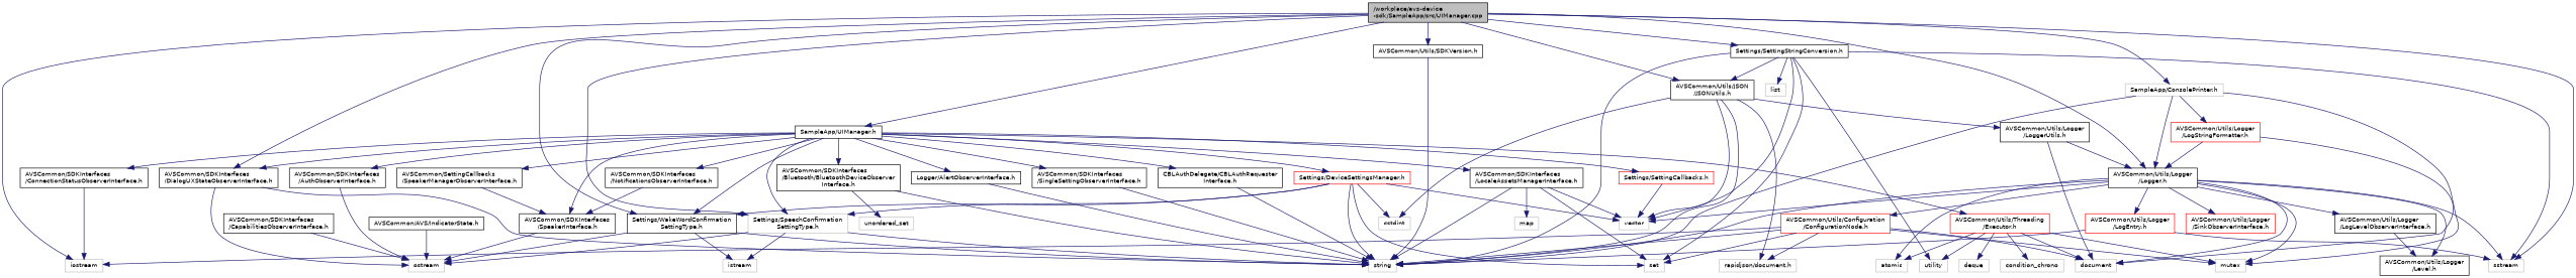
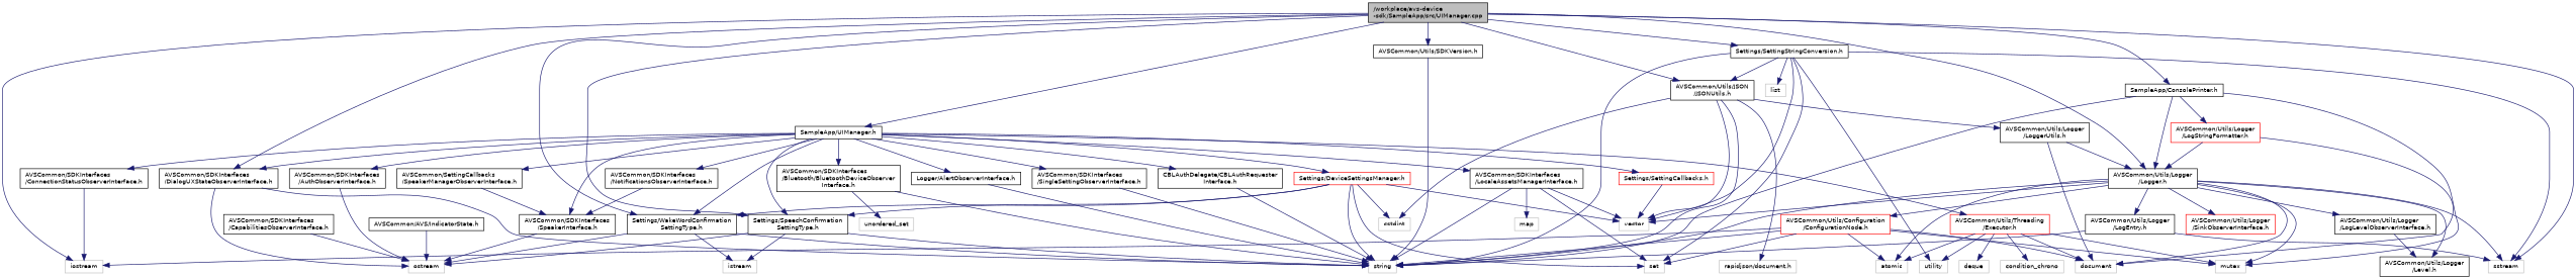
  digraph {
    node [color=black fillcolor=white fontname=Helvetica fontsize=10 shape=record style=filled]
    edge [color=midnightblue fontname=Helvetica fontsize=10 labelfontname=Helvetica labelfontsize=10 style=solid]
    n1 [fillcolor=grey75 fontcolor=black height=0.2 label="/workplace/avs-device\l-sdk/SampleApp/src/UIManager.cpp" width=0.4]
    n2 [color=grey75 height=0.2 label=iostream width=0.4]
    n3 [color=grey75 height=0.2 label=sstream width=0.4]
    n4 [height=0.2 label="SampleApp/UIManager.h" width=0.4]
    n5 [height=0.2 label="AVSCommon/SDKInterfaces\l/DialogUXStateObserverInterface.h" width=0.4]
-   n6 [color=grey75 height=0.2 label="Settings/SpeechConfirmation\lSettingType.h" width=0.4]
+   n6 [height=0.2 label="Settings/SpeechConfirmation\lSettingType.h" width=0.4]
    n7 [height=0.2 label="Settings/WakeWordConfirmation\lSettingType.h" width=0.4]
    n8 [height=0.2 label="AVSCommon/Utils/Logger\l/Logger.h" width=0.4]
    n9 [height=0.2 label="AVSCommon/Utils/JSON\l/JSONUtils.h" width=0.4]
    n10 [height=0.2 label="AVSCommon/Utils/SDKVersion.h" width=0.4]
    n11 [height=0.2 label="Settings/SettingStringConversion.h" width=0.4]
-   n12 [color=grey75 height=0.2 label="SampleApp/ConsolePrinter.h" width=0.4]
+   n12 [height=0.2 label="SampleApp/ConsolePrinter.h" width=0.4]
    n13 [height=0.2 label="Logger/AlertObserverInterface.h" width=0.4]
    n14 [height=0.2 label="AVSCommon/SDKInterfaces\l/AuthObserverInterface.h" width=0.4]
    n15 [height=0.2 label="AVSCommon/SDKInterfaces\l/ConnectionStatusObserverInterface.h" width=0.4]
    n16 [height=0.2 label="AVSCommon/SDKInterfaces\l/LocaleAssetsManagerInterface.h" width=0.4]
    n17 [height=0.2 label="AVSCommon/SDKInterfaces\l/NotificationsObserverInterface.h" width=0.4]
    n18 [height=0.2 label="AVSCommon/SDKInterfaces\l/SingleSettingObserverInterface.h" width=0.4]
    n19 [height=0.2 label="AVSCommon/SDKInterfaces\l/SpeakerInterface.h" width=0.4]
    n20 [height=0.2 label="AVSCommon/SettingCallbacks\l/SpeakerManagerObserverInterface.h" width=0.4]
    n21 [height=0.2 label="AVSCommon/SDKInterfaces\l/Bluetooth/BluetoothDeviceObserver\lInterface.h" width=0.4]
    n22 [color=red height=0.2 label="AVSCommon/Utils/Threading\l/Executor.h" width=0.4]
    n23 [height=0.2 label="CBLAuthDelegate/CBLAuthRequester\lInterface.h" width=0.4]
    n24 [color=red height=0.2 label="Settings/DeviceSettingsManager.h" width=0.4]
    n25 [color=red height=0.2 label="Settings/SettingCallbacks.h" width=0.4]
    n26 [color=grey75 height=0.2 label=string width=0.4]
    n27 [color=grey75 height=0.2 label=ostream width=0.4]
    n28 [color=grey75 height=0.2 label=istream width=0.4]
    n29 [color=grey75 height=0.2 label=vector width=0.4]
    n30 [color=grey75 height=0.2 label=atomic width=0.4]
    n31 [color=grey75 height=0.2 label=document width=0.4]
    n32 [color=grey75 height=0.2 label=mutex width=0.4]
    n33 [color=red height=0.2 label="AVSCommon/Utils/Configuration\l/ConfigurationNode.h" width=0.4]
    n34 [height=0.2 label="AVSCommon/Utils/Logger\l/Level.h" width=0.4]
-   n35 [color=red height=0.2 label="AVSCommon/Utils/Logger\l/LogEntry.h" width=0.4]
+   n35 [height=0.2 label="AVSCommon/Utils/Logger\l/LogEntry.h" width=0.4]
    n36 [height=0.2 label="AVSCommon/Utils/Logger\l/LogLevelObserverInterface.h" width=0.4]
    n37 [color=red height=0.2 label="AVSCommon/Utils/Logger\l/SinkObserverInterface.h" width=0.4]
    n38 [color=grey75 height=0.2 label=cstdint width=0.4]
    n39 [color=grey75 height=0.2 label="rapidjson/document.h" width=0.4]
    n40 [height=0.2 label="AVSCommon/Utils/Logger\l/LoggerUtils.h" width=0.4]
    n41 [color=grey75 height=0.2 label=set width=0.4]
    n42 [color=grey75 height=0.2 label=utility width=0.4]
    n43 [color=grey75 height=0.2 label=list width=0.4]
    n44 [color=red height=0.2 label="AVSCommon/Utils/Logger\l/LogStringFormatter.h" width=0.4]
    n45 [height=0.2 label="AVSCommon/SDKInterfaces\l/CapabilitiesObserverInterface.h" width=0.4]
    n46 [color=grey75 height=0.2 label=map width=0.4]
    n47 [color=grey75 height=0.2 label=unordered_set width=0.4]
    n48 [color=grey75 height=0.2 label=condition_chrono width=0.4]
    n49 [color=grey75 height=0.2 label=deque width=0.4]
    n50 [height=0.2 label="AVSCommon/AVS/IndicatorState.h" width=0.4]
    n1 -> n2
    n1 -> n3
    n1 -> n4
    n1 -> n5
    n1 -> n6
    n1 -> n7
    n1 -> n8
    n1 -> n9
    n1 -> n10
    n1 -> n11
    n1 -> n12
    n4 -> n5
    n4 -> n6
    n4 -> n7
    n4 -> n13
    n4 -> n14
    n4 -> n15
    n4 -> n16
    n4 -> n17
    n4 -> n18
    n4 -> n19
    n4 -> n20
    n4 -> n21
    n4 -> n22
    n4 -> n23
    n4 -> n24
    n4 -> n25
    n5 -> n26
    n5 -> n27
    n6 -> n26
    n6 -> n27
    n6 -> n28
    n7 -> n26
    n7 -> n27
    n7 -> n28
    n8 -> n3
    n8 -> n26
    n8 -> n29
    n8 -> n30
    n8 -> n31
    n8 -> n32
    n8 -> n33
    n8 -> n34
    n8 -> n35
    n8 -> n36
    n8 -> n37
    n9 -> n26
    n9 -> n29
    n9 -> n38
    n9 -> n39
    n9 -> n40
    n10 -> n26
    n11 -> n3
    n11 -> n9
    n11 -> n26
    n11 -> n29
    n11 -> n41
    n11 -> n42
    n11 -> n43
    n12 -> n8
    n12 -> n26
    n12 -> n32
    n12 -> n44
    n13 -> n26
    n14 -> n27
    n15 -> n2
    n16 -> n26
    n16 -> n29
    n16 -> n41
    n16 -> n46
    n17 -> n19
    n18 -> n26
    n19 -> n27
    n20 -> n19
    n21 -> n26
    n21 -> n47
    n22 -> n30
    n22 -> n31
    n22 -> n32
    n22 -> n42
    n22 -> n48
    n22 -> n49
    n23 -> n26
    n24 -> n6
    n24 -> n7
    n24 -> n26
    n24 -> n29
    n24 -> n38
    n24 -> n41
    n25 -> n29
    n33 -> n2
    n33 -> n26
    n33 -> n31
    n33 -> n32
-   n33 -> n39
+   n33 -> n30
    n33 -> n41
    n35 -> n3
    n35 -> n26
    n36 -> n34
    n40 -> n8
    n40 -> n31
    n44 -> n8
    n44 -> n31
    n45 -> n27
    n50 -> n27
  }
